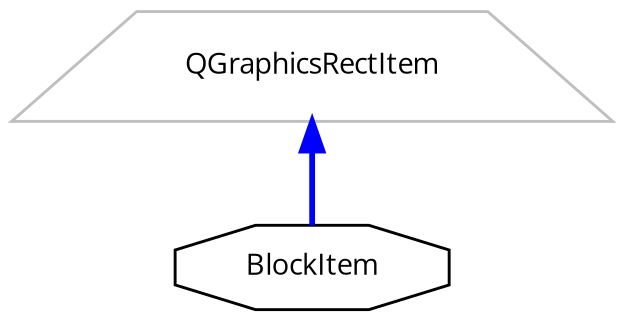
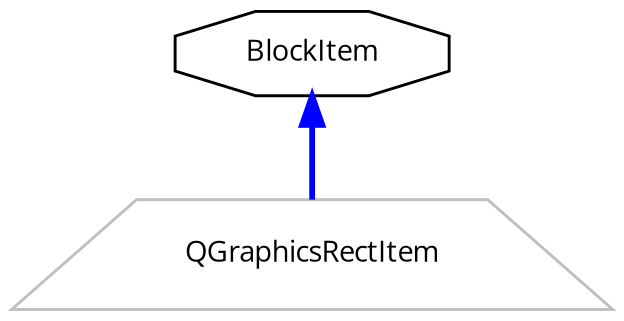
  digraph {
    rankdir=TB
    fontname="Open Sans"
    node [fillcolor=white fontname="Open Sans" fontsize=10 style=filled]
    n1 [color=grey75 height=0.2 label=QGraphicsRectItem shape=trapezium width=0.4]
    n2 [color=black height=0.2 label=BlockItem shape=octagon width=0.4]
-   n1 -> n2 [color=blue dir=back fontname="Open Sans" fontsize=10 labelfontname=Helvetica labelfontsize=10 style=bold]
+   n2 -> n1 [color=blue dir=back fontname="Open Sans" fontsize=10 labelfontname=Helvetica labelfontsize=10 style=bold]
  }
